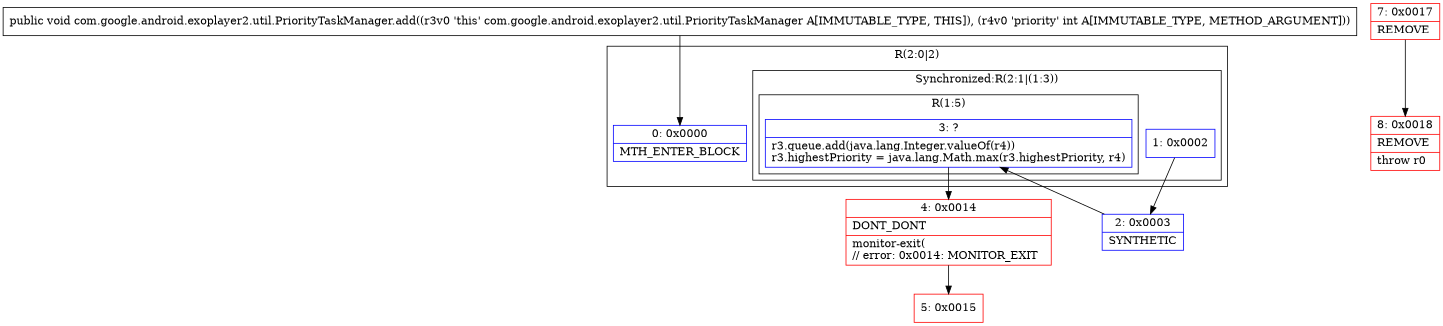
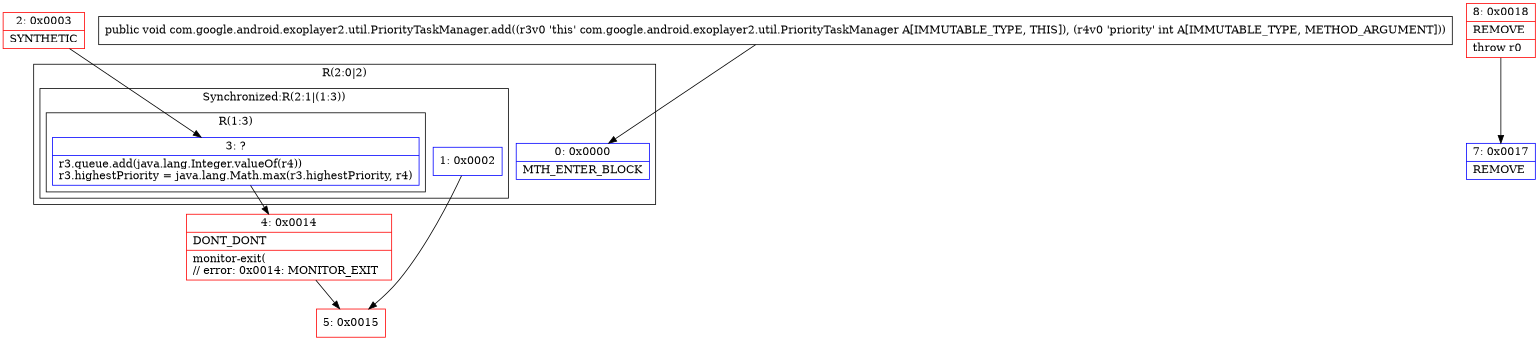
  digraph {
    node [color=red shape=record]
    n1 [color=blue label="{3\:\ ?|r3.queue.add(java.lang.Integer.valueOf(r4))\lr3.highestPriority = java.lang.Math.max(r3.highestPriority, r4)\l}"]
    n2 [color=blue label="{1\:\ 0x0002}"]
    n3 [color=blue label="{0\:\ 0x0000|MTH_ENTER_BLOCK\l}"]
    n4 [label="{4\:\ 0x0014|DONT_DONT\l|monitor\-exit(\l\/\/ error: 0x0014: MONITOR_EXIT  \l}"]
-   n5 [color=blue label="{2\:\ 0x0003|SYNTHETIC\l}"]
+   n5 [label="{2\:\ 0x0003|SYNTHETIC\l}"]
    n6 [label="{5\:\ 0x0015}"]
-   n7 [label="{7\:\ 0x0017|REMOVE\l}"]
+   n7 [color=blue label="{7\:\ 0x0017|REMOVE\l}"]
    n8 [label="{8\:\ 0x0018|REMOVE\l|throw r0\l}"]
    n9 [label="{public void com.google.android.exoplayer2.util.PriorityTaskManager.add((r3v0 'this' com.google.android.exoplayer2.util.PriorityTaskManager A[IMMUTABLE_TYPE, THIS]), (r4v0 'priority' int A[IMMUTABLE_TYPE, METHOD_ARGUMENT])) }" color=""]
    subgraph cluster_1 {
      label="R(2:0|2)"
      n3
      subgraph cluster_2 {
        label="Synchronized:R(2:1|(1:3))"
        n2
        subgraph cluster_3 {
-         label="R(1:5)"
+         label="R(1:3)"
          n1
        }
      }
    }
    n1 -> n4
-   n2 -> n5
+   n2 -> n6
    n4 -> n6
    n5 -> n1
-   n7 -> n8
+   n8 -> n7
    n9 -> n3
  }
